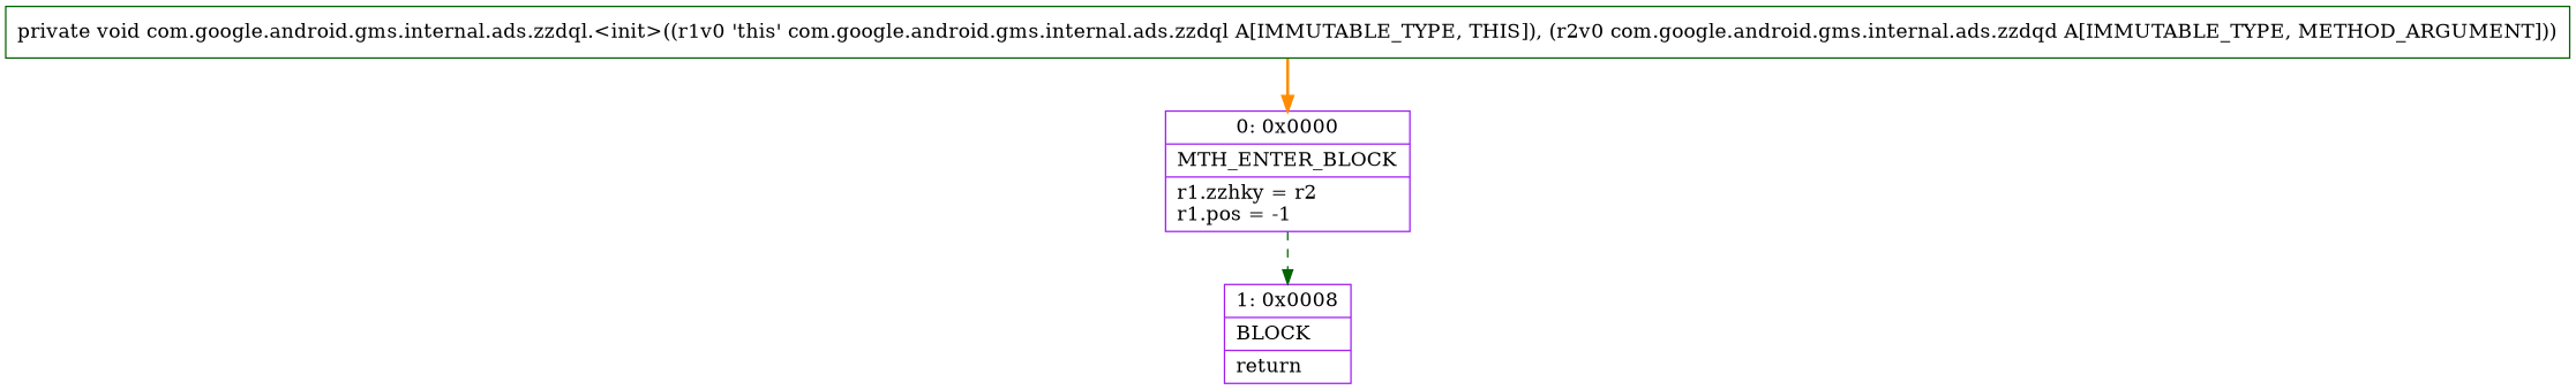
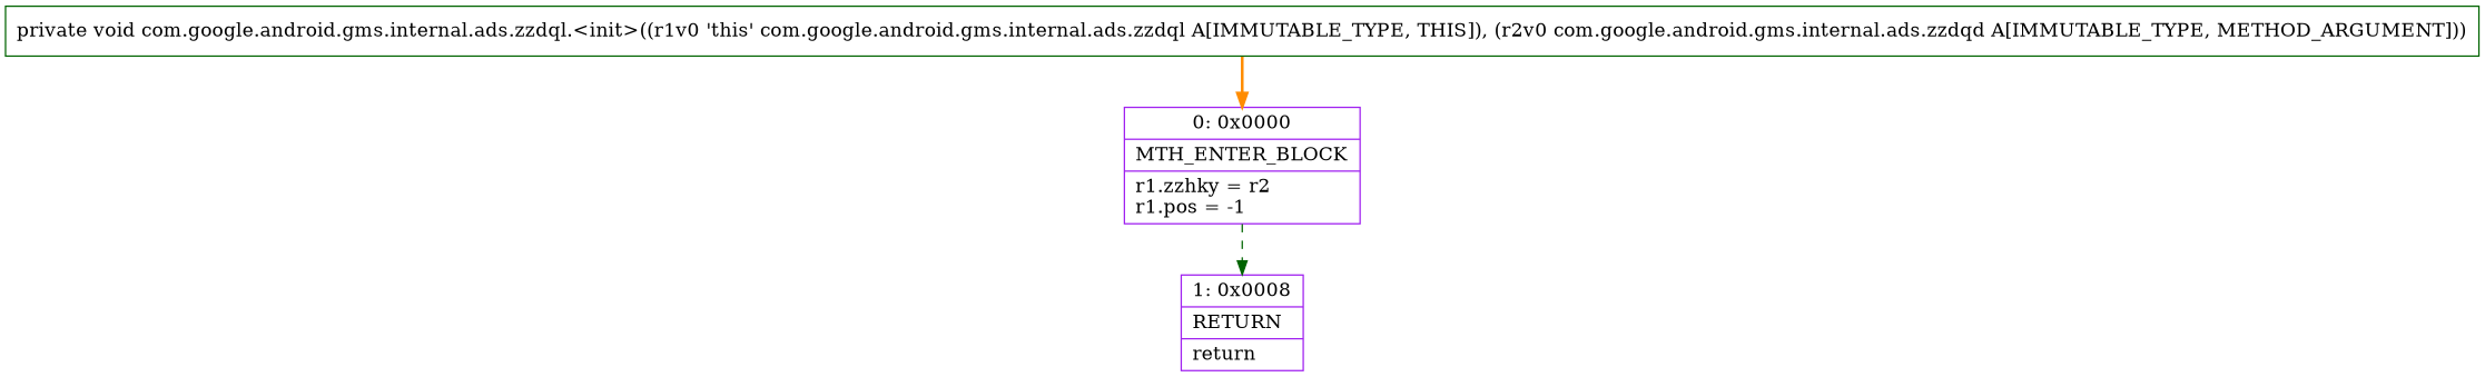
  digraph {
    node [shape=record color=purple]
    n1 [label="{0\:\ 0x0000|MTH_ENTER_BLOCK\l|r1.zzhky = r2\lr1.pos = \-1\l}"]
-   n2 [label="{1\:\ 0x0008|BLOCK\l|return\l}"]
+   n2 [label="{1\:\ 0x0008|RETURN\l|return\l}"]
    n3 [label="{private void com.google.android.gms.internal.ads.zzdql.\<init\>((r1v0 'this' com.google.android.gms.internal.ads.zzdql A[IMMUTABLE_TYPE, THIS]), (r2v0 com.google.android.gms.internal.ads.zzdqd A[IMMUTABLE_TYPE, METHOD_ARGUMENT])) }" color=darkgreen]
    n1 -> n2 [color=darkgreen style=dashed]
    n3 -> n1 [color=darkorange style=bold]
  }
